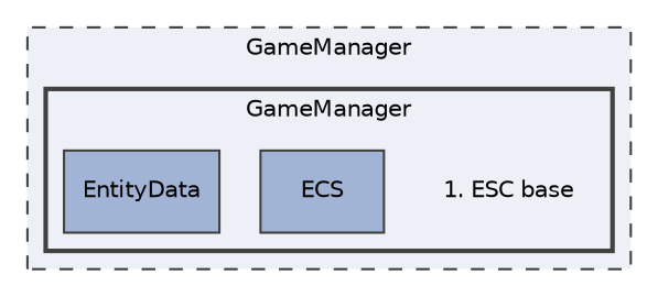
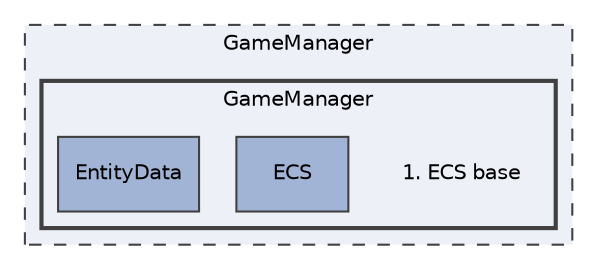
  digraph {
    compound=true
    node [fontname=Helvetica fontsize=10 shape=box color=grey25 fillcolor="#a2b4d6" style="filled,"]
-   n1 [label="1. ESC base" shape=plaintext color="" fillcolor="" style=""]
+   n1 [label="1. ECS base" shape=plaintext color="" fillcolor="" style=""]
    n2 [label=ECS]
    n3 [label=EntityData]
    subgraph cluster_1 {
      bgcolor="#edf0f7"
      fontname=Helvetica
      fontsize=10
      label=GameManager
      pencolor=grey25
      style="filled,dashed,"
      subgraph cluster_2 {
        bgcolor="#edf0f7"
        fontname=Helvetica
        fontsize=10
        pencolor=grey25
        style="filled,bold,"
        n1
        n2
        n3
      }
    }
  }
